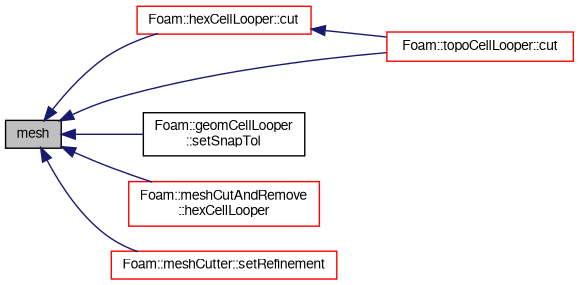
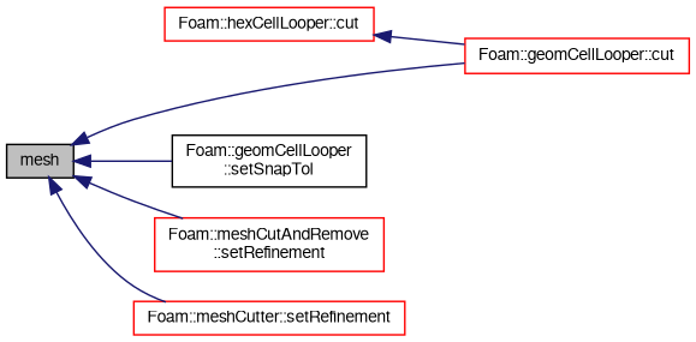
  digraph {
    rankdir=LR
    node [color=red fontname=FreeSans fontsize=10 shape=record]
    edge [color=midnightblue dir=back fontname=FreeSans fontsize=10 labelfontname=FreeSans labelfontsize=10 style=solid]
    n1 [color=black fillcolor=grey75 fontcolor=black height=0.2 label=mesh style=filled width=0.4]
    n2 [height=0.2 label="Foam::hexCellLooper::cut" width=0.4]
-   n3 [height=0.2 label="Foam::topoCellLooper::cut" width=0.4]
+   n3 [height=0.2 label="Foam::geomCellLooper::cut" width=0.4]
    n4 [color=black height=0.2 label="Foam::geomCellLooper\l::setSnapTol" width=0.4]
-   n5 [height=0.2 label="Foam::meshCutAndRemove\l::hexCellLooper" width=0.4]
+   n5 [height=0.2 label="Foam::meshCutAndRemove\l::setRefinement" width=0.4]
    n6 [height=0.2 label="Foam::meshCutter::setRefinement" width=0.4]
-   n1 -> n2
    n1 -> n3
    n1 -> n4
    n1 -> n5
    n1 -> n6
    n2 -> n3
  }
